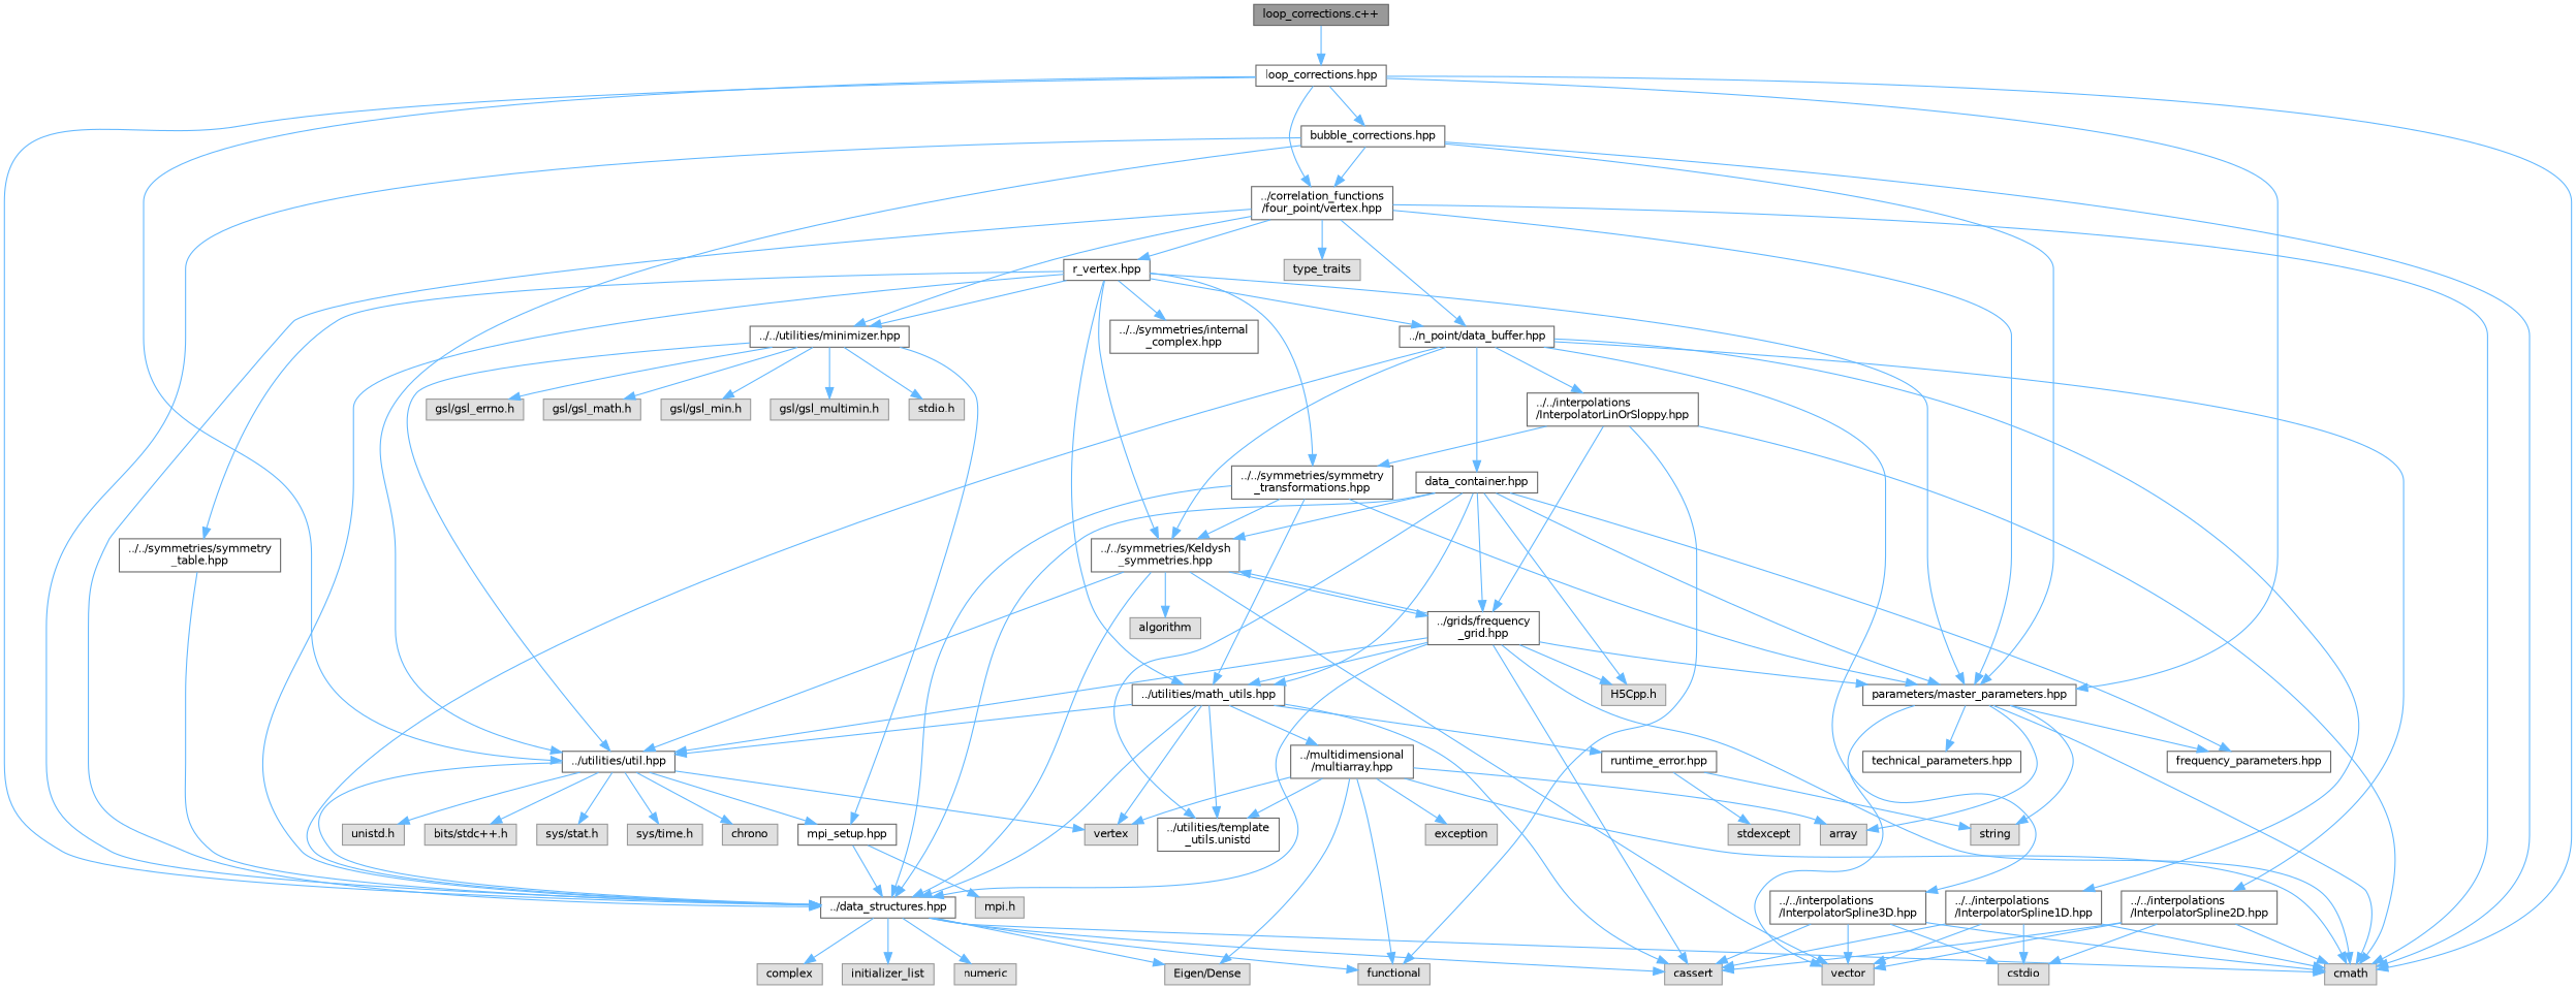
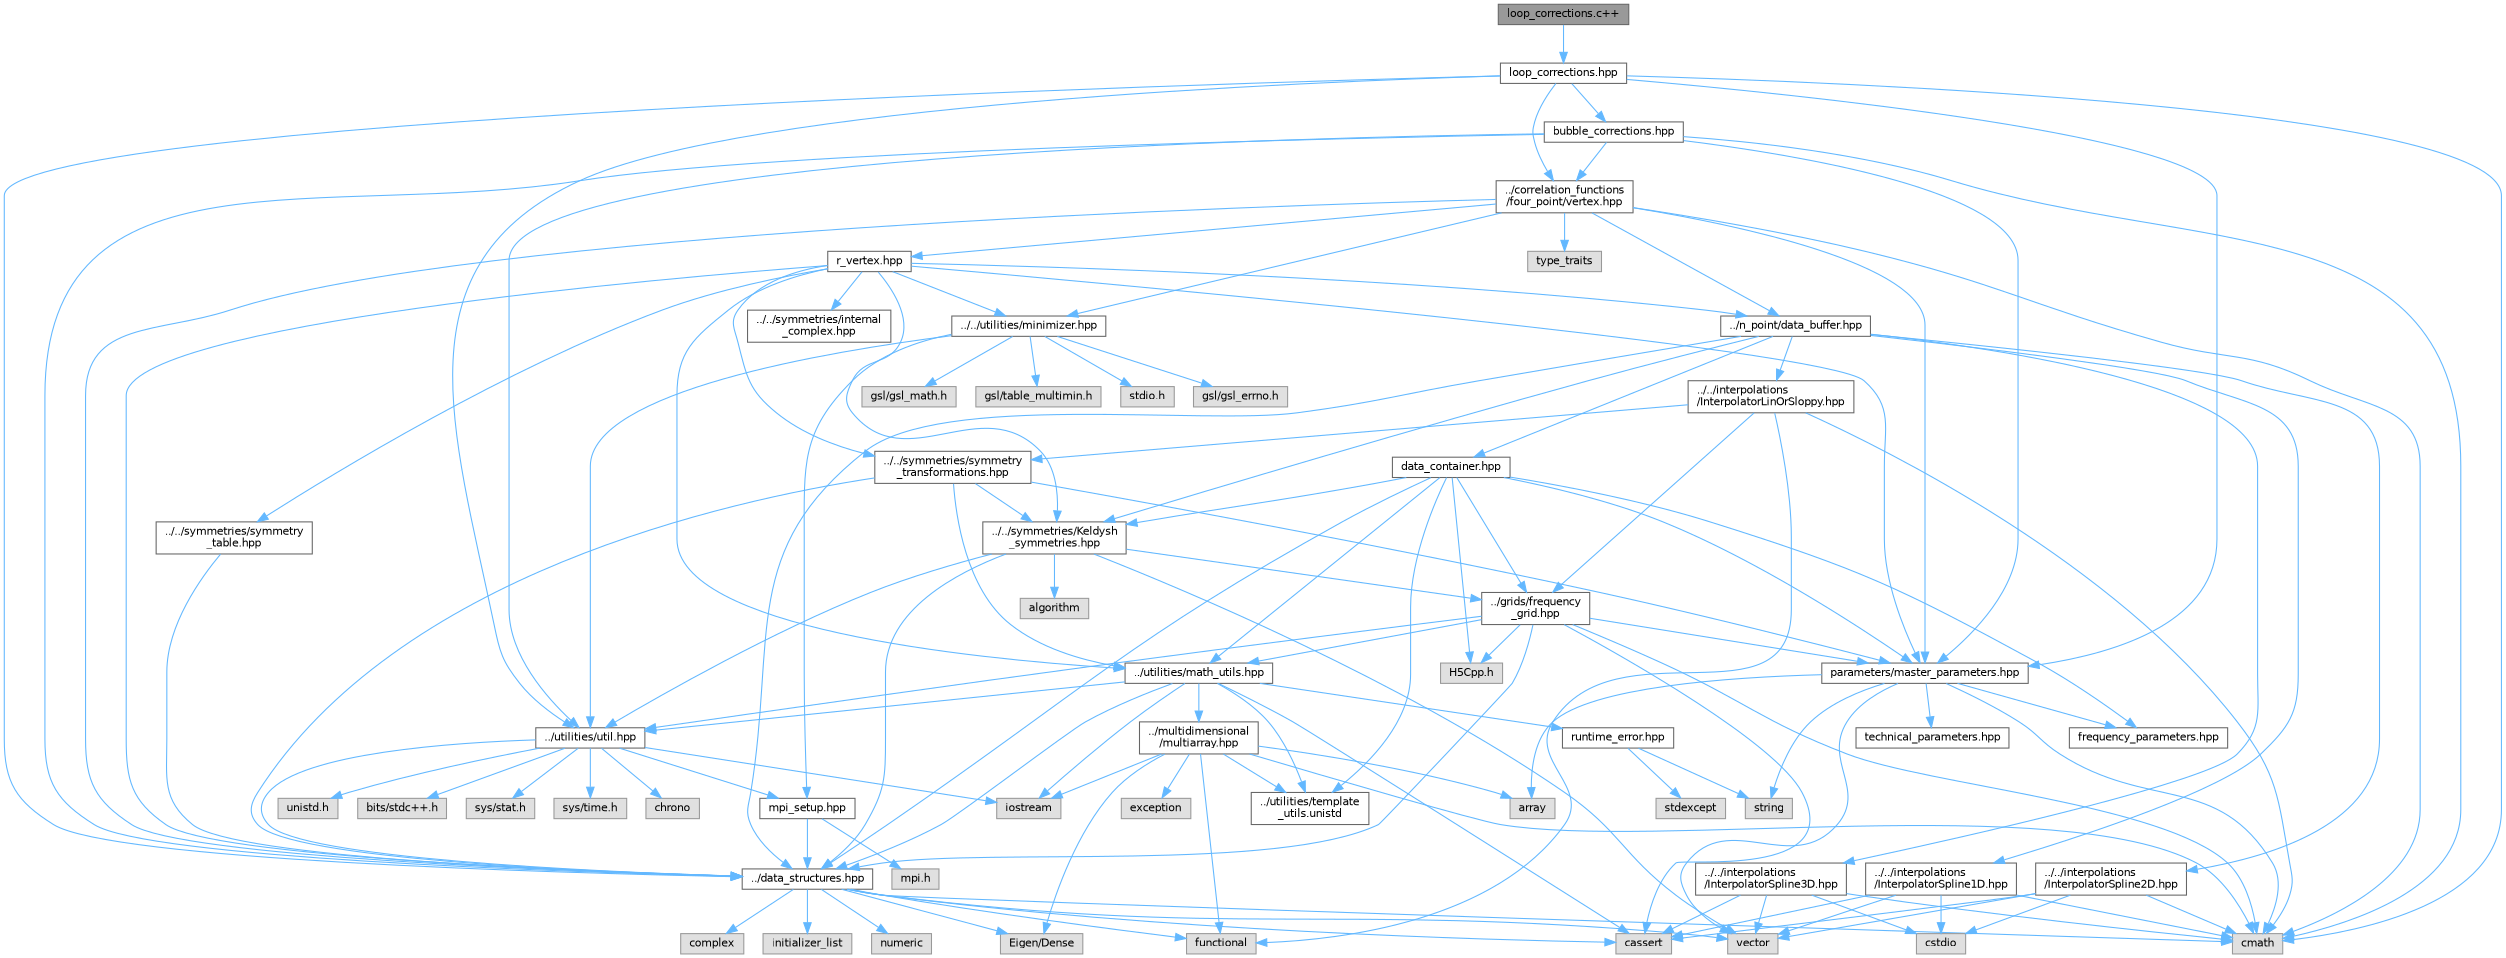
  digraph {
    node [color=grey60 fillcolor="#E0E0E0" fontname=Helvetica fontsize=10 shape=box style=filled]
    edge [color=steelblue1 fontname=Helvetica fontsize=10 labelfontname=Helvetica labelfontsize=10 style=solid]
    n1 [color=gray40 fillcolor=grey60 fontcolor=black height=0.2 label="loop_corrections.c++" width=0.4]
    n2 [color=grey40 fillcolor=white height=0.2 label="loop_corrections.hpp" width=0.4]
    n3 [height=0.2 label=cmath width=0.4]
    n4 [color=grey40 fillcolor=white height=0.2 label="../data_structures.hpp" width=0.4]
    n5 [color=grey40 fillcolor=white height=0.2 label="parameters/master_parameters.hpp" width=0.4]
    n6 [color=grey40 fillcolor=white height=0.2 label="../correlation_functions\l/four_point/vertex.hpp" width=0.4]
    n7 [color=grey40 fillcolor=white height=0.2 label="../utilities/util.hpp" width=0.4]
    n8 [color=grey40 fillcolor=white height=0.2 label="bubble_corrections.hpp" width=0.4]
    n9 [height=0.2 label=complex width=0.4]
    n10 [height=0.2 label=vector width=0.4]
    n11 [height=0.2 label=initializer_list width=0.4]
    n12 [height=0.2 label=functional width=0.4]
    n13 [height=0.2 label=cassert width=0.4]
    n14 [height=0.2 label=numeric width=0.4]
    n15 [height=0.2 label="Eigen/Dense" width=0.4]
    n16 [height=0.2 label=string width=0.4]
    n17 [height=0.2 label=array width=0.4]
    n18 [color=grey40 fillcolor=white height=0.2 label="frequency_parameters.hpp" width=0.4]
    n19 [color=grey40 fillcolor=white height=0.2 label="technical_parameters.hpp" width=0.4]
    n20 [height=0.2 label=type_traits width=0.4]
    n21 [color=grey40 fillcolor=white height=0.2 label="r_vertex.hpp" width=0.4]
    n22 [color=grey40 fillcolor=white height=0.2 label="../../utilities/minimizer.hpp" width=0.4]
    n23 [color=grey40 fillcolor=white height=0.2 label="../n_point/data_buffer.hpp" width=0.4]
    n24 [height=0.2 label="sys/time.h" width=0.4]
    n25 [height=0.2 label=chrono width=0.4]
    n26 [height=0.2 label="unistd.h" width=0.4]
-   n27 [height=0.2 label=vertex width=0.4]
+   n27 [height=0.2 label=iostream width=0.4]
    n28 [height=0.2 label="bits/stdc++.h" width=0.4]
    n29 [height=0.2 label="sys/stat.h" width=0.4]
    n30 [color=grey40 fillcolor=white height=0.2 label="mpi_setup.hpp" width=0.4]
    n31 [color=grey40 fillcolor=white height=0.2 label="../../symmetries/Keldysh\l_symmetries.hpp" width=0.4]
    n32 [color=grey40 fillcolor=white height=0.2 label="../utilities/math_utils.hpp" width=0.4]
    n33 [color=grey40 fillcolor=white height=0.2 label="../../symmetries/internal\l_complex.hpp" width=0.4]
    n34 [color=grey40 fillcolor=white height=0.2 label="../../symmetries/symmetry\l_transformations.hpp" width=0.4]
    n35 [color=grey40 fillcolor=white height=0.2 label="../../symmetries/symmetry\l_table.hpp" width=0.4]
    n36 [height=0.2 label="stdio.h" width=0.4]
    n37 [height=0.2 label="gsl/gsl_errno.h" width=0.4]
    n38 [height=0.2 label="gsl/gsl_math.h" width=0.4]
-   n39 [height=0.2 label="gsl/gsl_min.h" width=0.4]
-   n40 [height=0.2 label="gsl/gsl_multimin.h" width=0.4]
+   n40 [height=0.2 label="gsl/table_multimin.h" width=0.4]
    n41 [color=grey40 fillcolor=white height=0.2 label="data_container.hpp" width=0.4]
    n42 [color=grey40 fillcolor=white height=0.2 label="../../interpolations\l/InterpolatorLinOrSloppy.hpp" width=0.4]
    n43 [color=grey40 fillcolor=white height=0.2 label="../../interpolations\l/InterpolatorSpline1D.hpp" width=0.4]
    n44 [color=grey40 fillcolor=white height=0.2 label="../../interpolations\l/InterpolatorSpline2D.hpp" width=0.4]
    n45 [color=grey40 fillcolor=white height=0.2 label="../../interpolations\l/InterpolatorSpline3D.hpp" width=0.4]
    n46 [height=0.2 label=algorithm width=0.4]
    n47 [color=grey40 fillcolor=white height=0.2 label="../grids/frequency\l_grid.hpp" width=0.4]
    n48 [color=grey40 fillcolor=white height=0.2 label="../multidimensional\l/multiarray.hpp" width=0.4]
    n49 [color=grey40 fillcolor=white height=0.2 label="../utilities/template\l_utils.unistd" width=0.4]
    n50 [color=grey40 fillcolor=white height=0.2 label="runtime_error.hpp" width=0.4]
    n51 [height=0.2 label="H5Cpp.h" width=0.4]
    n52 [height=0.2 label="mpi.h" width=0.4]
    n53 [height=0.2 label=exception width=0.4]
    n54 [height=0.2 label=stdexcept width=0.4]
    n55 [height=0.2 label=cstdio width=0.4]
    n1 -> n2
    n2 -> n3
    n2 -> n4
    n2 -> n5
    n2 -> n6
    n2 -> n7
    n2 -> n8
    n4 -> n3
    n4 -> n9
+   n4 -> n10
    n4 -> n11
    n4 -> n12
    n4 -> n13
    n4 -> n14
    n4 -> n15
    n5 -> n3
    n5 -> n10
    n5 -> n16
    n5 -> n17
    n5 -> n18
    n5 -> n19
    n6 -> n3
    n6 -> n4
    n6 -> n5
    n6 -> n20
    n6 -> n21
    n6 -> n22
    n6 -> n23
    n7 -> n4
    n7 -> n24
    n7 -> n25
    n7 -> n26
    n7 -> n27
    n7 -> n28
    n7 -> n29
    n7 -> n30
    n8 -> n3
    n8 -> n4
    n8 -> n5
    n8 -> n6
    n8 -> n7
    n21 -> n4
    n21 -> n5
    n21 -> n22
    n21 -> n23
    n21 -> n31
    n21 -> n32
    n21 -> n33
    n21 -> n34
    n21 -> n35
    n22 -> n7
    n22 -> n30
    n22 -> n36
    n22 -> n37
    n22 -> n38
-   n22 -> n39
    n22 -> n40
    n23 -> n4
    n23 -> n31
    n23 -> n41
    n23 -> n42
    n23 -> n43
    n23 -> n44
    n23 -> n45
    n30 -> n4
    n30 -> n52
    n31 -> n4
    n31 -> n7
    n31 -> n10
    n31 -> n46
    n31 -> n47
    n32 -> n4
    n32 -> n7
    n32 -> n13
    n32 -> n27
    n32 -> n48
    n32 -> n49
    n32 -> n50
    n34 -> n4
    n34 -> n5
    n34 -> n31
    n34 -> n32
    n35 -> n4
    n41 -> n4
    n41 -> n5
    n41 -> n18
    n41 -> n31
    n41 -> n32
    n41 -> n47
    n41 -> n49
    n41 -> n51
    n42 -> n3
    n42 -> n12
    n42 -> n34
    n42 -> n47
    n43 -> n3
    n43 -> n10
    n43 -> n13
    n43 -> n55
    n44 -> n3
    n44 -> n10
    n44 -> n13
    n44 -> n55
    n45 -> n3
    n45 -> n10
    n45 -> n13
    n45 -> n55
    n47 -> n3
    n47 -> n4
    n47 -> n5
    n47 -> n7
    n47 -> n13
-   n47 -> n31
    n47 -> n32
    n47 -> n51
    n48 -> n3
    n48 -> n12
    n48 -> n15
    n48 -> n17
    n48 -> n27
    n48 -> n49
    n48 -> n53
    n50 -> n16
    n50 -> n54
  }
